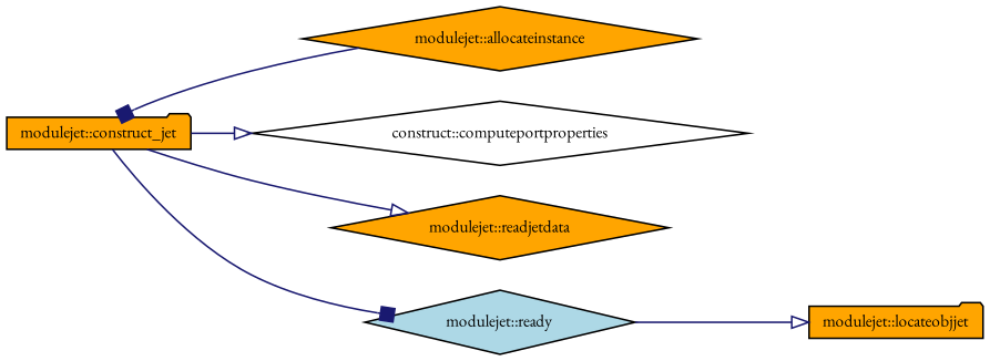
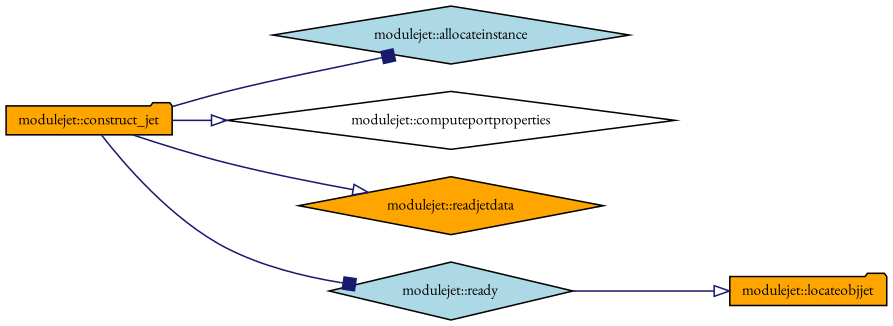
  digraph {
    fontname="EB Garamond"
    rankdir=LR
    node [color=black fillcolor=orange fontname="EB Garamond" fontsize=10 shape=diamond style=filled]
    edge [arrowhead=onormal color=midnightblue fontname="EB Garamond" fontsize=10 labelfontname=Helvetica labelfontsize=10 style=solid]
    n1 [fontcolor=black height=0.2 label="modulejet::construct_jet" shape=folder width=0.4]
-   n2 [height=0.2 label="modulejet::allocateinstance" width=0.4]
-   n3 [fillcolor=white height=0.2 label="construct::computeportproperties" width=0.4]
+   n2 [fillcolor=lightblue height=0.2 label="modulejet::allocateinstance" width=0.4]
+   n3 [fillcolor=white height=0.2 label="modulejet::computeportproperties" width=0.4]
    n4 [height=0.2 label="modulejet::readjetdata" width=0.4]
    n5 [fillcolor=lightblue height=0.2 label="modulejet::ready" width=0.4]
    n6 [height=0.2 label="modulejet::locateobjjet" shape=folder width=0.4]
-   n2 -> n1 [arrowhead=box]
+   n1 -> n2 [arrowhead=box]
    n1 -> n3
    n1 -> n4
    n1 -> n5 [arrowhead=box]
    n5 -> n6
  }
